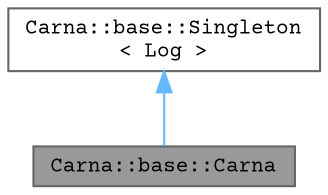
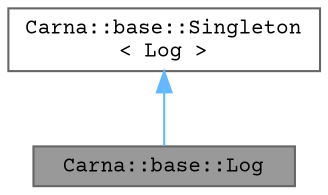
  digraph {
    fontname="Courier Prime"
    node [color=gray40 fontname="Courier Prime" fontsize=10 shape=box style=filled]
-   n1 [fillcolor=grey60 fontcolor=black height=0.2 label="Carna::base::Carna" width=0.4]
+   n1 [fillcolor=grey60 fontcolor=black height=0.2 label="Carna::base::Log" width=0.4]
    n2 [fillcolor=white height=0.2 label="Carna::base::Singleton\l\< Log \>" width=0.4]
    n2 -> n1 [color=steelblue1 dir=back fontname="Courier Prime" fontsize=10 labelfontname=Helvetica labelfontsize=10 style=solid]
  }
